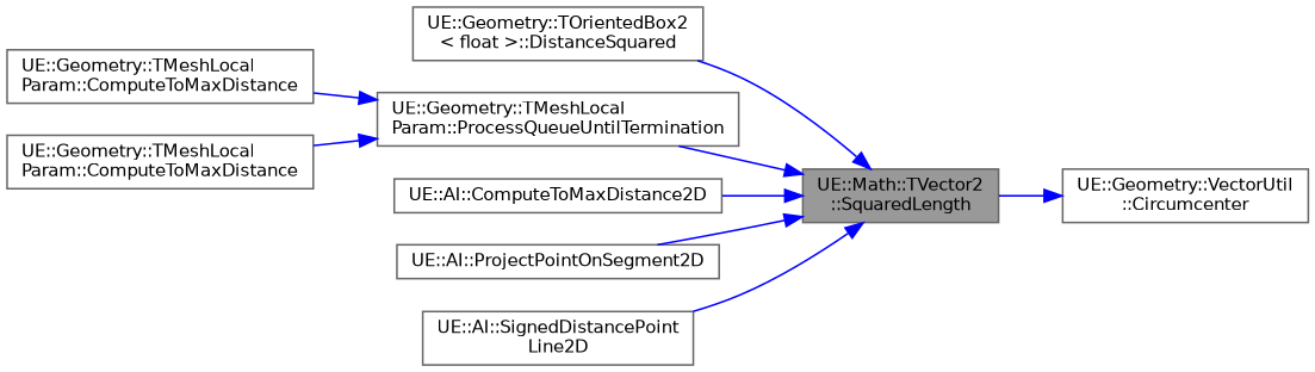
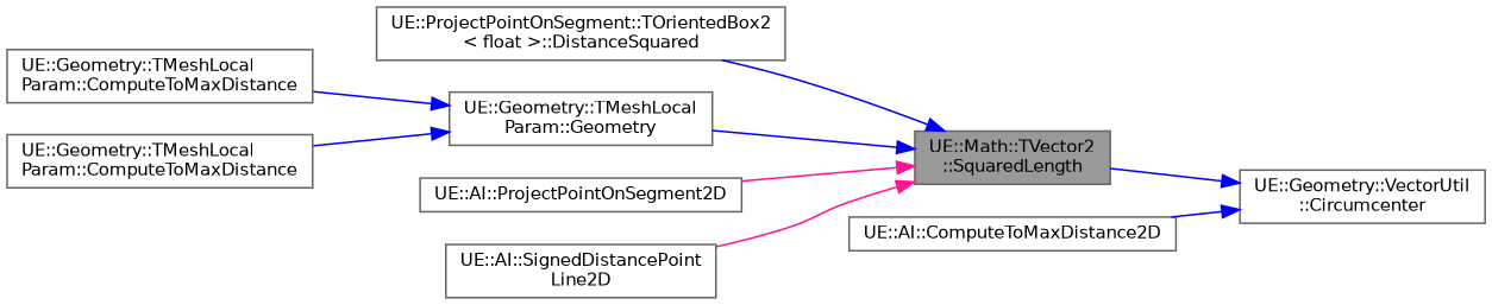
  digraph {
    rankdir=RL
    node [color=grey40 fillcolor=white fontname=Helvetica fontsize=10 shape=box style=filled]
    edge [color=blue dir=back fontname=Helvetica fontsize=10 labelfontname=Helvetica labelfontsize=10 style=solid]
    n1 [color=gray40 fillcolor=grey60 fontcolor=black height=0.2 label="UE::Math::TVector2\l::SquaredLength" width=0.4]
-   n2 [height=0.2 label="UE::Geometry::TOrientedBox2\l\< float \>::DistanceSquared" width=0.4]
-   n3 [height=0.2 label="UE::Geometry::TMeshLocal\lParam::ProcessQueueUntilTermination" width=0.4]
+   n2 [height=0.2 label="UE::ProjectPointOnSegment::TOrientedBox2\l\< float \>::DistanceSquared" width=0.4]
+   n3 [height=0.2 label="UE::Geometry::TMeshLocal\lParam::Geometry" width=0.4]
    n4 [height=0.2 label="UE::AI::ComputeToMaxDistance2D" width=0.4]
    n5 [height=0.2 label="UE::AI::ProjectPointOnSegment2D" width=0.4]
    n6 [height=0.2 label="UE::AI::SignedDistancePoint\lLine2D" width=0.4]
    n7 [height=0.2 label="UE::Geometry::VectorUtil\l::Circumcenter" width=0.4]
    n8 [height=0.2 label="UE::Geometry::TMeshLocal\lParam::ComputeToMaxDistance" width=0.4]
    n9 [height=0.2 label="UE::Geometry::TMeshLocal\lParam::ComputeToMaxDistance" width=0.4]
    n1 -> n2
    n1 -> n3
-   n1 -> n4
-   n1 -> n5
-   n1 -> n6
+   n7 -> n4
+   n1 -> n5 [color=deeppink]
+   n1 -> n6 [color=deeppink]
    n3 -> n8
    n3 -> n9
    n7 -> n1
  }
